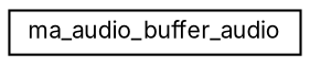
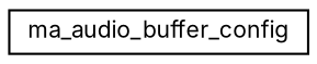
  digraph {
    rankdir=LR
    fontname=Inter
-   n1 [color=black fillcolor=white fontname=Inter fontsize=10 height=0.2 label=ma_audio_buffer_audio shape=record style=filled width=0.4]
+   n1 [color=black fillcolor=white fontname=Inter fontsize=10 height=0.2 label=ma_audio_buffer_config shape=record style=filled width=0.4]
  }
